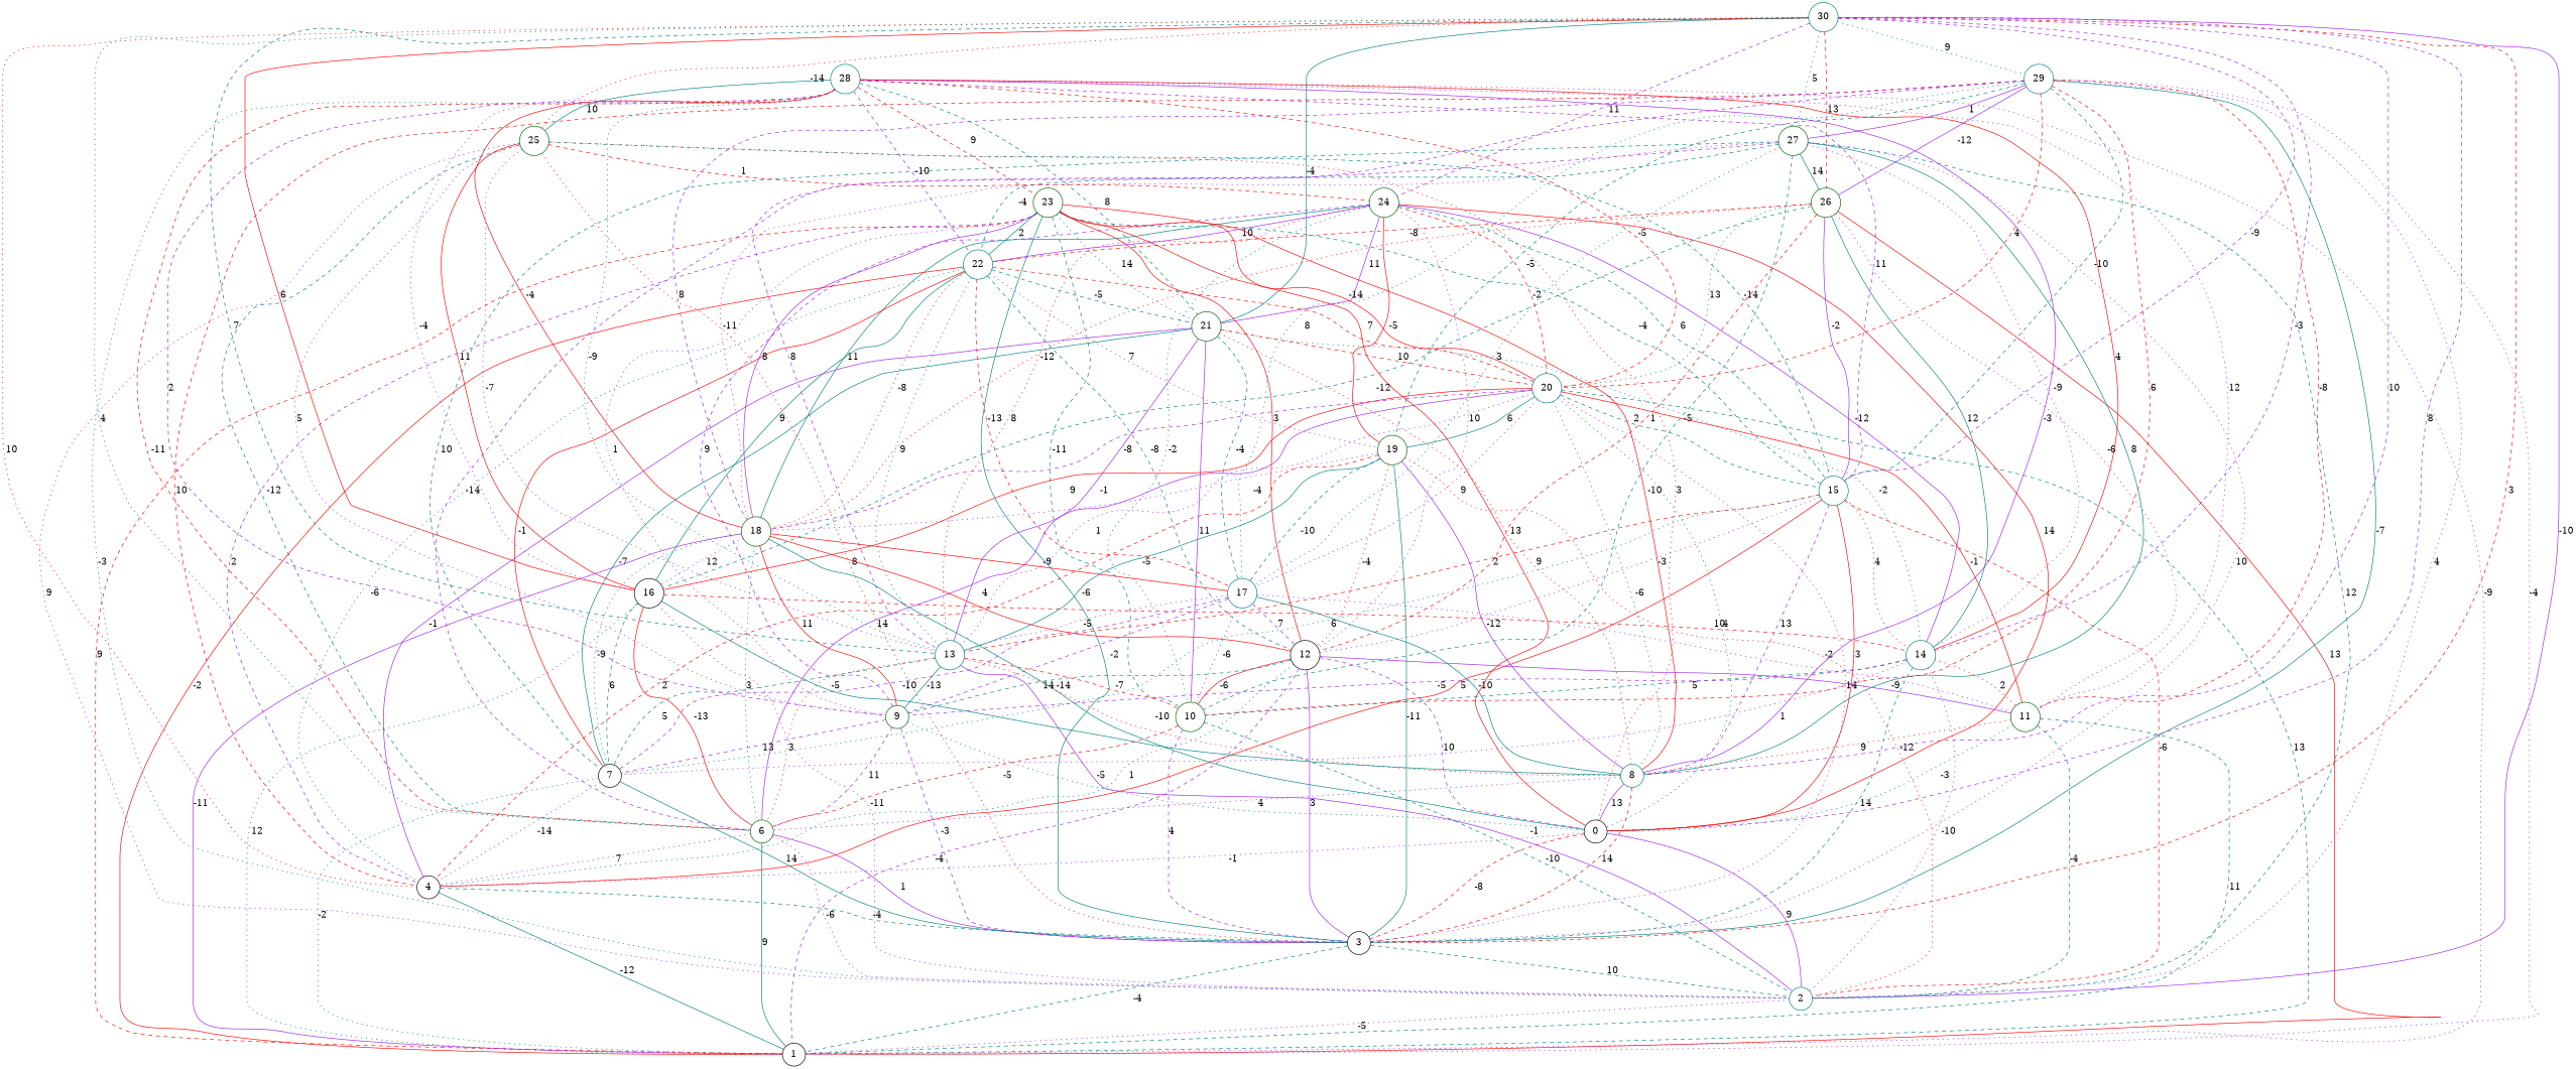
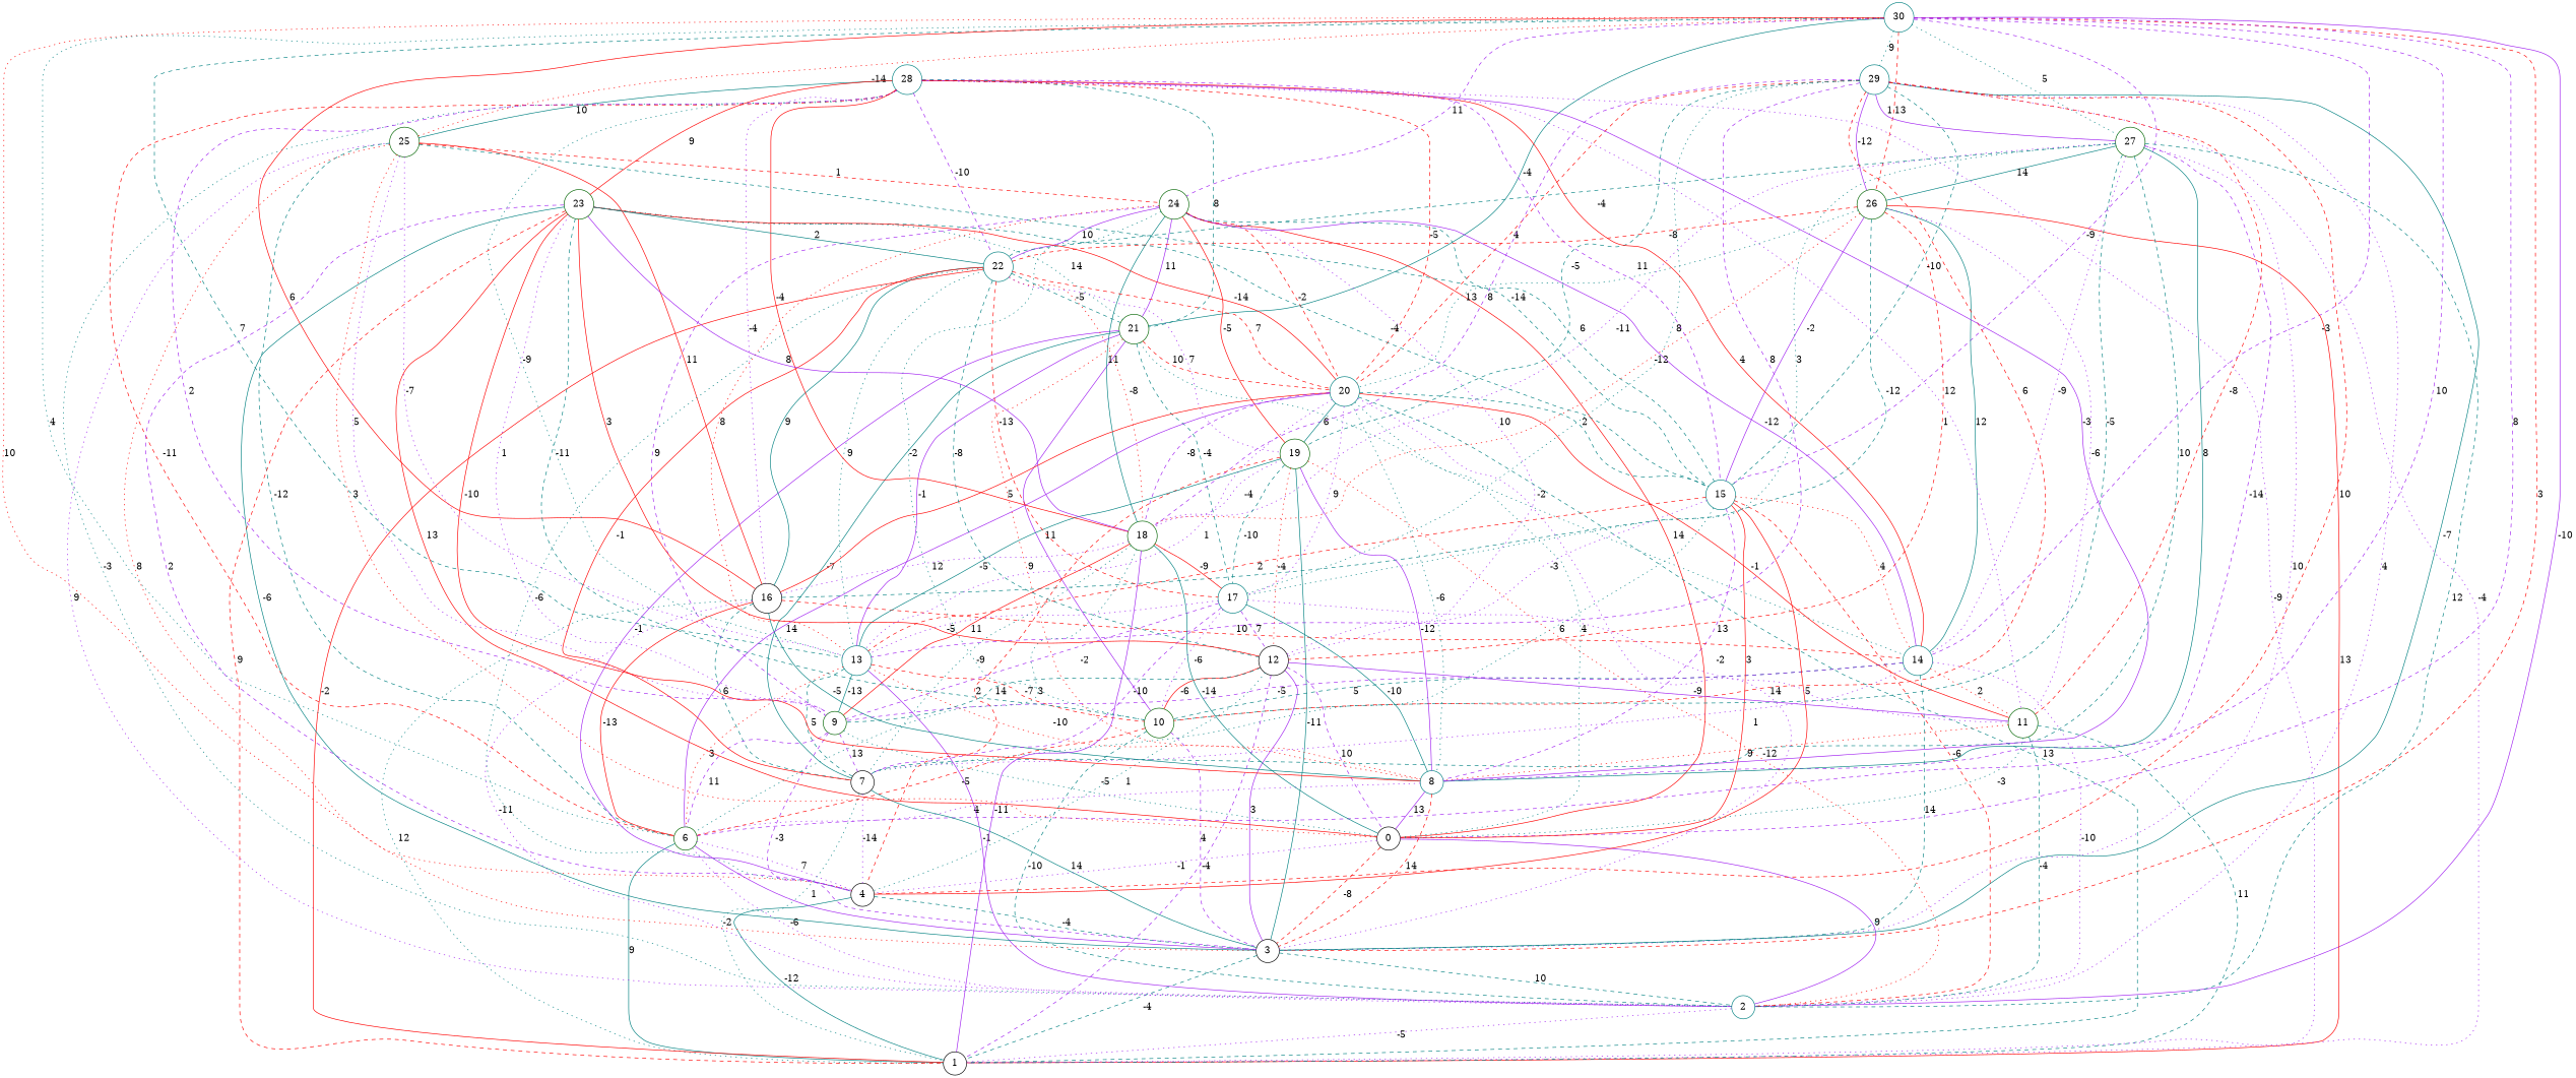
  graph {
    fontname="Helvetica,Arial,sans-serif"
    node [color=darkgreen shape=circle]
    edge [color=purple style=dashed]
    30 [color=teal]
    2 [color=teal]
    3 [color=black]
    4 [color=black]
    n5 [color=black label=0]
    6
    8 [color=teal]
    13 [color=teal]
    14 [color=teal]
    15 [color=teal]
    16 [color=black]
    21
    24
    25
    26
    27
    29 [color=teal]
    1 [color=black]
    12 [color=black]
    10
    11
    9
    7 [color=black]
    20 [color=teal]
    17 [color=teal]
    18
    19
    22 [color=teal]
    28 [color=teal]
    23
    30 -- 2 [label=-10 style=solid]
    30 -- 3 [color=red label=3]
    30 -- 4 [color=red label=10 style=dotted]
    30 -- n5 [label=8]
    30 -- 6 [color=teal label=4 style=dotted]
    30 -- 8 [label=10]
    30 -- 13 [color=teal label=7]
    30 -- 14 [label=-3]
    30 -- 15 [label=-9]
    30 -- 16 [color=red label=6 style=solid]
    30 -- 21 [color=teal label=-4 style=solid]
    30 -- 24 [label=11]
    30 -- 25 [color=red label=-14 style=dotted]
    30 -- 26 [color=red label=13]
    30 -- 27 [color=teal label=5 style=dotted]
    30 -- 29 [color=teal label=9 style=dotted]
    2 -- 1 [label=-5 style=dotted]
    3 -- 2 [color=teal label=10]
    3 -- 1 [color=teal label=-4]
    4 -- 3 [color=teal label=-4]
    4 -- 1 [color=teal label=-12 style=solid]
    n5 -- 2 [label=9 style=solid]
    n5 -- 3 [color=red label=-8]
    n5 -- 4 [label=-1 style=dotted]
    6 -- 2 [label=-6 style=dotted]
    6 -- 3 [label=1 style=solid]
    6 -- 4 [label=7 style=dotted]
    6 -- 1 [color=teal label=9 style=solid]
    8 -- 3 [color=red label=14]
    8 -- n5 [label=13 style=solid]
    8 -- 6 [label=4 style=dotted]
    13 -- 2 [label=-1 style=solid]
    13 -- 6 [color=red label=3 style=dotted]
    13 -- 8 [color=red label=-10 style=dotted]
    13 -- 10 [color=red label=-7]
    13 -- 9 [color=teal label=-13 style=solid]
    13 -- 7 [color=teal label=5]
    14 -- 2 [label=-10 style=dotted]
    14 -- 3 [color=teal label=14]
    14 -- 10 [color=teal label=5]
    14 -- 11 [color=red label=2 style=dotted]
    14 -- 9 [label=-5]
    14 -- 7 [label=1 style=dotted]
    15 -- 2 [color=red label=-6]
    15 -- 4 [color=red label=5 style=solid]
    15 -- n5 [color=red label=3 style=solid]
    15 -- 8 [label=13]
    15 -- 13 [color=red label=2]
    15 -- 14 [color=red label=4 style=dotted]
    15 -- 12 [label=-3 style=dotted]
    15 -- 7 [color=teal label=6 style=dotted]
    16 -- 2 [label=-11 style=dotted]
    16 -- 6 [color=red label=-13 style=solid]
    16 -- 8 [color=teal label=-5 style=solid]
    16 -- 14 [color=red label=10]
    16 -- 1 [color=teal label=12 style=dotted]
    16 -- 7 [color=teal label=6]
    21 -- 4 [label=-1 style=solid]
    21 -- 8 [color=red label=9 style=dotted]
    21 -- 13 [label=-1 style=solid]
    21 -- 14 [color=teal label=-2 style=dotted]
    21 -- 10 [label=11 style=solid]
    21 -- 7 [color=teal label=-7 style=solid]
    21 -- 20 [color=red label=10]
    21 -- 17 [color=teal label=-4]
    24 -- n5 [color=red label=14 style=solid]
    24 -- 13 [color=red label=8 style=dotted]
    24 -- 14 [label=-12 style=solid]
    24 -- 15 [color=teal label=6]
    24 -- 21 [label=11 style=solid]
    24 -- 12 [label=10 style=dotted]
    24 -- 10 [color=teal label=-2 style=dotted]
    24 -- 9 [label=9]
    24 -- 20 [color=red label=-2]
    24 -- 18 [color=teal label=11 style=solid]
    24 -- 19 [color=red label=-5 style=solid]
    24 -- 22 [label=10 style=solid]
    25 -- 2 [label=9 style=dotted]
    25 -- 3 [color=red label=8 style=dotted]
    25 -- n5 [color=red label=3 style=dotted]
    25 -- 6 [color=teal label=-12]
    25 -- 13 [label=-7 style=dotted]
    25 -- 15 [color=teal label=-14]
    25 -- 16 [color=red label=11 style=solid]
    25 -- 24 [color=red label=1]
    25 -- 9 [label=5 style=dotted]
    26 -- 14 [color=teal label=12 style=solid]
    26 -- 15 [label=-2 style=solid]
    26 -- 16 [color=teal label=-12]
    26 -- 1 [color=red label=13 style=solid]
    26 -- 12 [color=red label=1]
    26 -- 11 [label=-6 style=dotted]
    26 -- 20 [color=teal label=13 style=dotted]
    26 -- 18 [color=red label=-12 style=dotted]
    26 -- 22 [color=red label=-8]
    27 -- 2 [color=teal label=12]
    27 -- 3 [label=10 style=dotted]
    27 -- 6 [label=-14]
    27 -- 8 [color=teal label=8 style=solid]
    27 -- 14 [label=-9 style=dotted]
    27 -- 26 [color=teal label=14 style=solid]
    27 -- 10 [color=teal label=-5]
    27 -- 7 [color=teal label=10]
    27 -- 17 [color=teal label=3 style=dotted]
    27 -- 18 [label=-11 style=dotted]
    27 -- 22 [color=teal label=-4]
    29 -- 2 [label=4 style=dotted]
    29 -- 3 [color=teal label=-7 style=solid]
    29 -- 4 [color=red label=10]
    29 -- 13 [label=8]
    29 -- 15 [color=teal label=-10]
    29 -- 26 [label=-12 style=solid]
    29 -- 27 [label=1 style=solid]
    29 -- 1 [label=-4 style=dotted]
    29 -- 10 [color=red label=6]
    29 -- 11 [color=red label=-8]
    29 -- 20 [color=red label=4]
    29 -- 17 [color=teal label=8 style=dotted]
    29 -- 18 [label=8]
    29 -- 19 [color=teal label=-5]
    12 -- 3 [label=3 style=solid]
    12 -- 4 [color=teal label=1 style=dotted]
    12 -- n5 [label=10]
    12 -- 1 [label=-4]
    12 -- 10 [color=red label=-6 style=solid]
    12 -- 11 [label=-9 style=solid]
    12 -- 9 [color=teal label=14]
    10 -- 2 [color=teal label=-10]
    10 -- 3 [label=4]
    10 -- 6 [color=red label=-5]
    11 -- 2 [color=teal label=-4]
    11 -- n5 [color=teal label=-3 style=dotted]
    11 -- 8 [color=red label=9 style=dotted]
    11 -- 1 [color=teal label=11]
    9 -- 3 [label=-3]
    9 -- n5 [color=teal label=-5 style=dotted]
    9 -- 6 [label=11]
    9 -- 7 [label=13]
    7 -- 3 [color=teal label=14 style=solid]
    7 -- 4 [label=-14 style=dotted]
    7 -- 1 [color=teal label=-2 style=dotted]
    20 -- 3 [label=14 style=dotted]
    20 -- n5 [color=teal label=4 style=dotted]
    20 -- 6 [label=14 style=solid]
    20 -- 8 [color=teal label=-6 style=dotted]
    20 -- 13 [label=1 style=dotted]
    20 -- 15 [color=teal label=2]
-   20 -- 16 [color=red label=9 style=solid]
+   20 -- 16 [color=red label=5 style=solid]
    20 -- 1 [color=teal label=13]
    20 -- 11 [color=red label=-1 style=solid]
    20 -- 17 [label=9 style=dotted]
    20 -- 18 [label=-8]
    20 -- 19 [color=teal label=6 style=solid]
    17 -- 8 [color=teal label=-10 style=solid]
    17 -- 13 [label=-5 style=dotted]
    17 -- 12 [label=7]
    17 -- 10 [label=-6 style=dotted]
    17 -- 11 [label=-2 style=dotted]
    17 -- 9 [label=-2]
    17 -- 7 [label=-10]
    18 -- n5 [color=teal label=-14 style=solid]
    18 -- 6 [color=teal label=3 style=dotted]
    18 -- 16 [label=12 style=dotted]
    18 -- 1 [label=-11 style=solid]
-   18 -- 12 [color=red label=4 style=solid]
    18 -- 9 [color=red label=11 style=solid]
    18 -- 7 [color=teal label=-9 style=dotted]
    18 -- 17 [color=red label=-9 style=solid]
    19 -- 2 [color=red label=-12 style=dotted]
    19 -- 3 [color=teal label=-11 style=solid]
    19 -- 4 [color=red label=2]
    19 -- 8 [label=-12 style=solid]
    19 -- 13 [color=teal label=-5 style=solid]
    19 -- 12 [color=red label=-4 style=dotted]
    19 -- 17 [color=teal label=-10]
    19 -- 18 [label=-4 style=dotted]
    22 -- 4 [color=teal label=-6 style=dotted]
    22 -- 13 [color=teal label=9 style=dotted]
    22 -- 16 [color=teal label=9 style=solid]
    22 -- 21 [color=teal label=-5]
    22 -- 1 [color=red label=-2 style=solid]
    22 -- 12 [color=teal label=-8]
    22 -- 7 [color=red label=-1 style=solid]
    22 -- 20 [color=red label=7]
    22 -- 17 [color=red label=-13]
    22 -- 18 [color=red label=-8 style=dotted]
    22 -- 19 [label=7 style=dotted]
    28 -- 2 [color=teal label=-3 style=dotted]
    28 -- 6 [color=red label=-11]
    28 -- 8 [label=-3 style=solid]
    28 -- 13 [color=teal label=-9 style=dotted]
    28 -- 14 [color=red label=4 style=solid]
    28 -- 15 [label=11]
    28 -- 16 [label=-4 style=dotted]
    28 -- 21 [color=teal label=8]
    28 -- 25 [color=teal label=10 style=solid]
    28 -- 1 [label=-9 style=dotted]
    28 -- 11 [label=12 style=dotted]
    28 -- 9 [label=2]
    28 -- 20 [color=red label=-5]
    28 -- 18 [color=red label=-4 style=solid]
    28 -- 22 [label=-10]
-   28 -- 23 [color=red label=9]
+   28 -- 23 [color=red label=9 style=solid]
    23 -- 3 [color=teal label=-6 style=solid]
    23 -- 4 [label=2]
    23 -- n5 [color=red label=13 style=solid]
    23 -- 8 [color=red label=-10 style=solid]
    23 -- 15 [color=teal label=-4]
    23 -- 21 [color=teal label=14 style=dotted]
    23 -- 1 [color=red label=9]
    23 -- 12 [color=red label=3 style=solid]
    23 -- 10 [color=teal label=-11]
    23 -- 9 [label=1 style=dotted]
    23 -- 20 [color=red label=-14 style=solid]
    23 -- 18 [label=8 style=solid]
    23 -- 22 [color=teal label=2 style=solid]
  }
